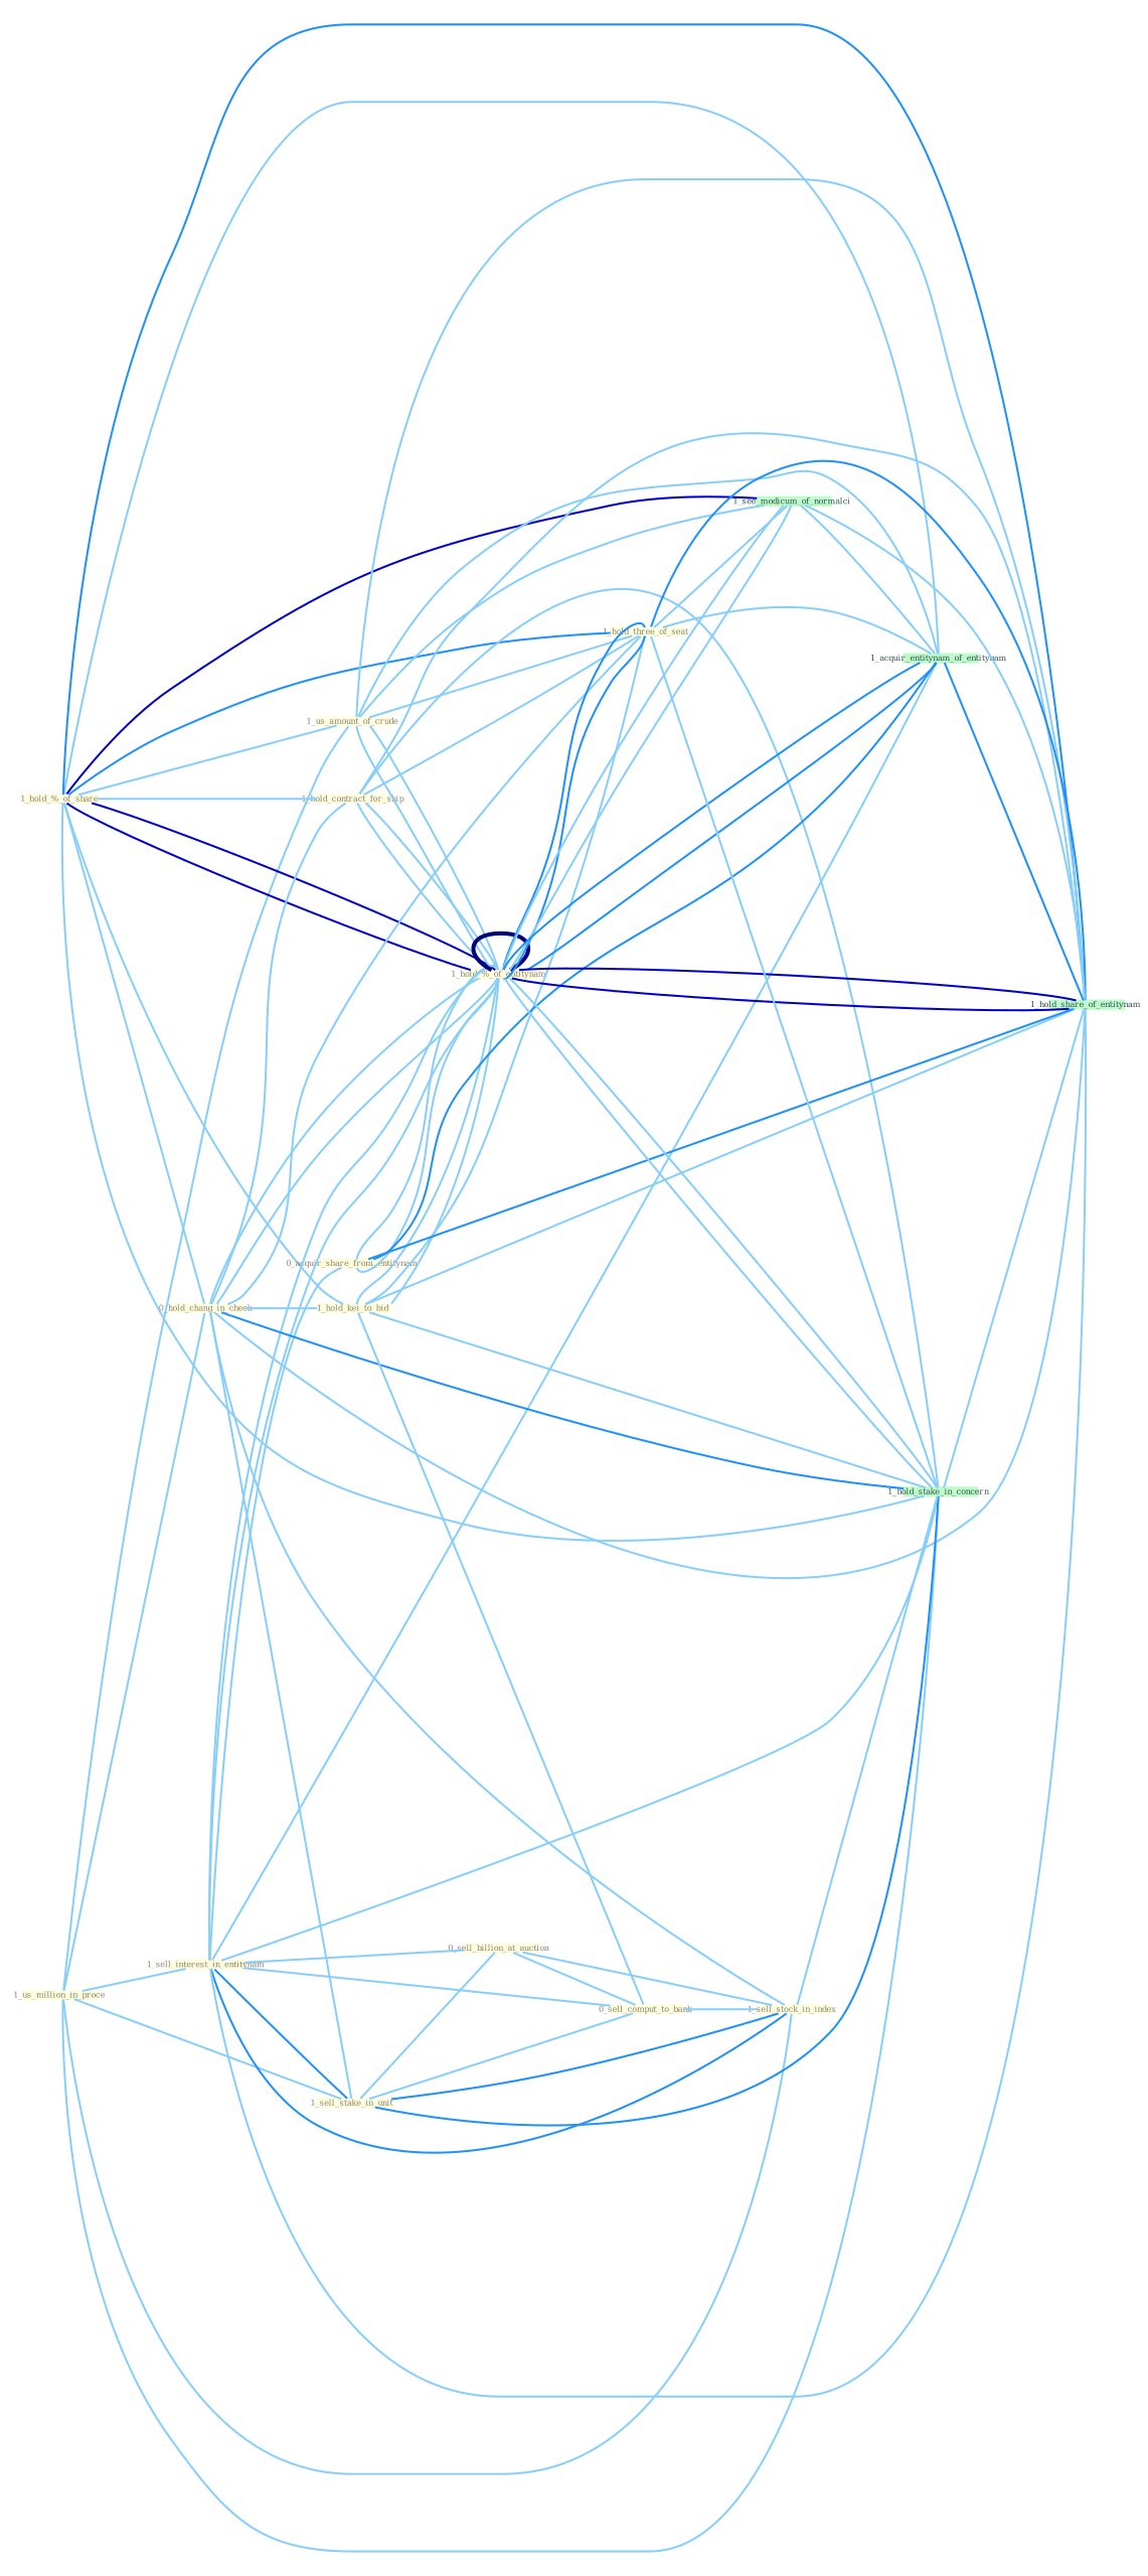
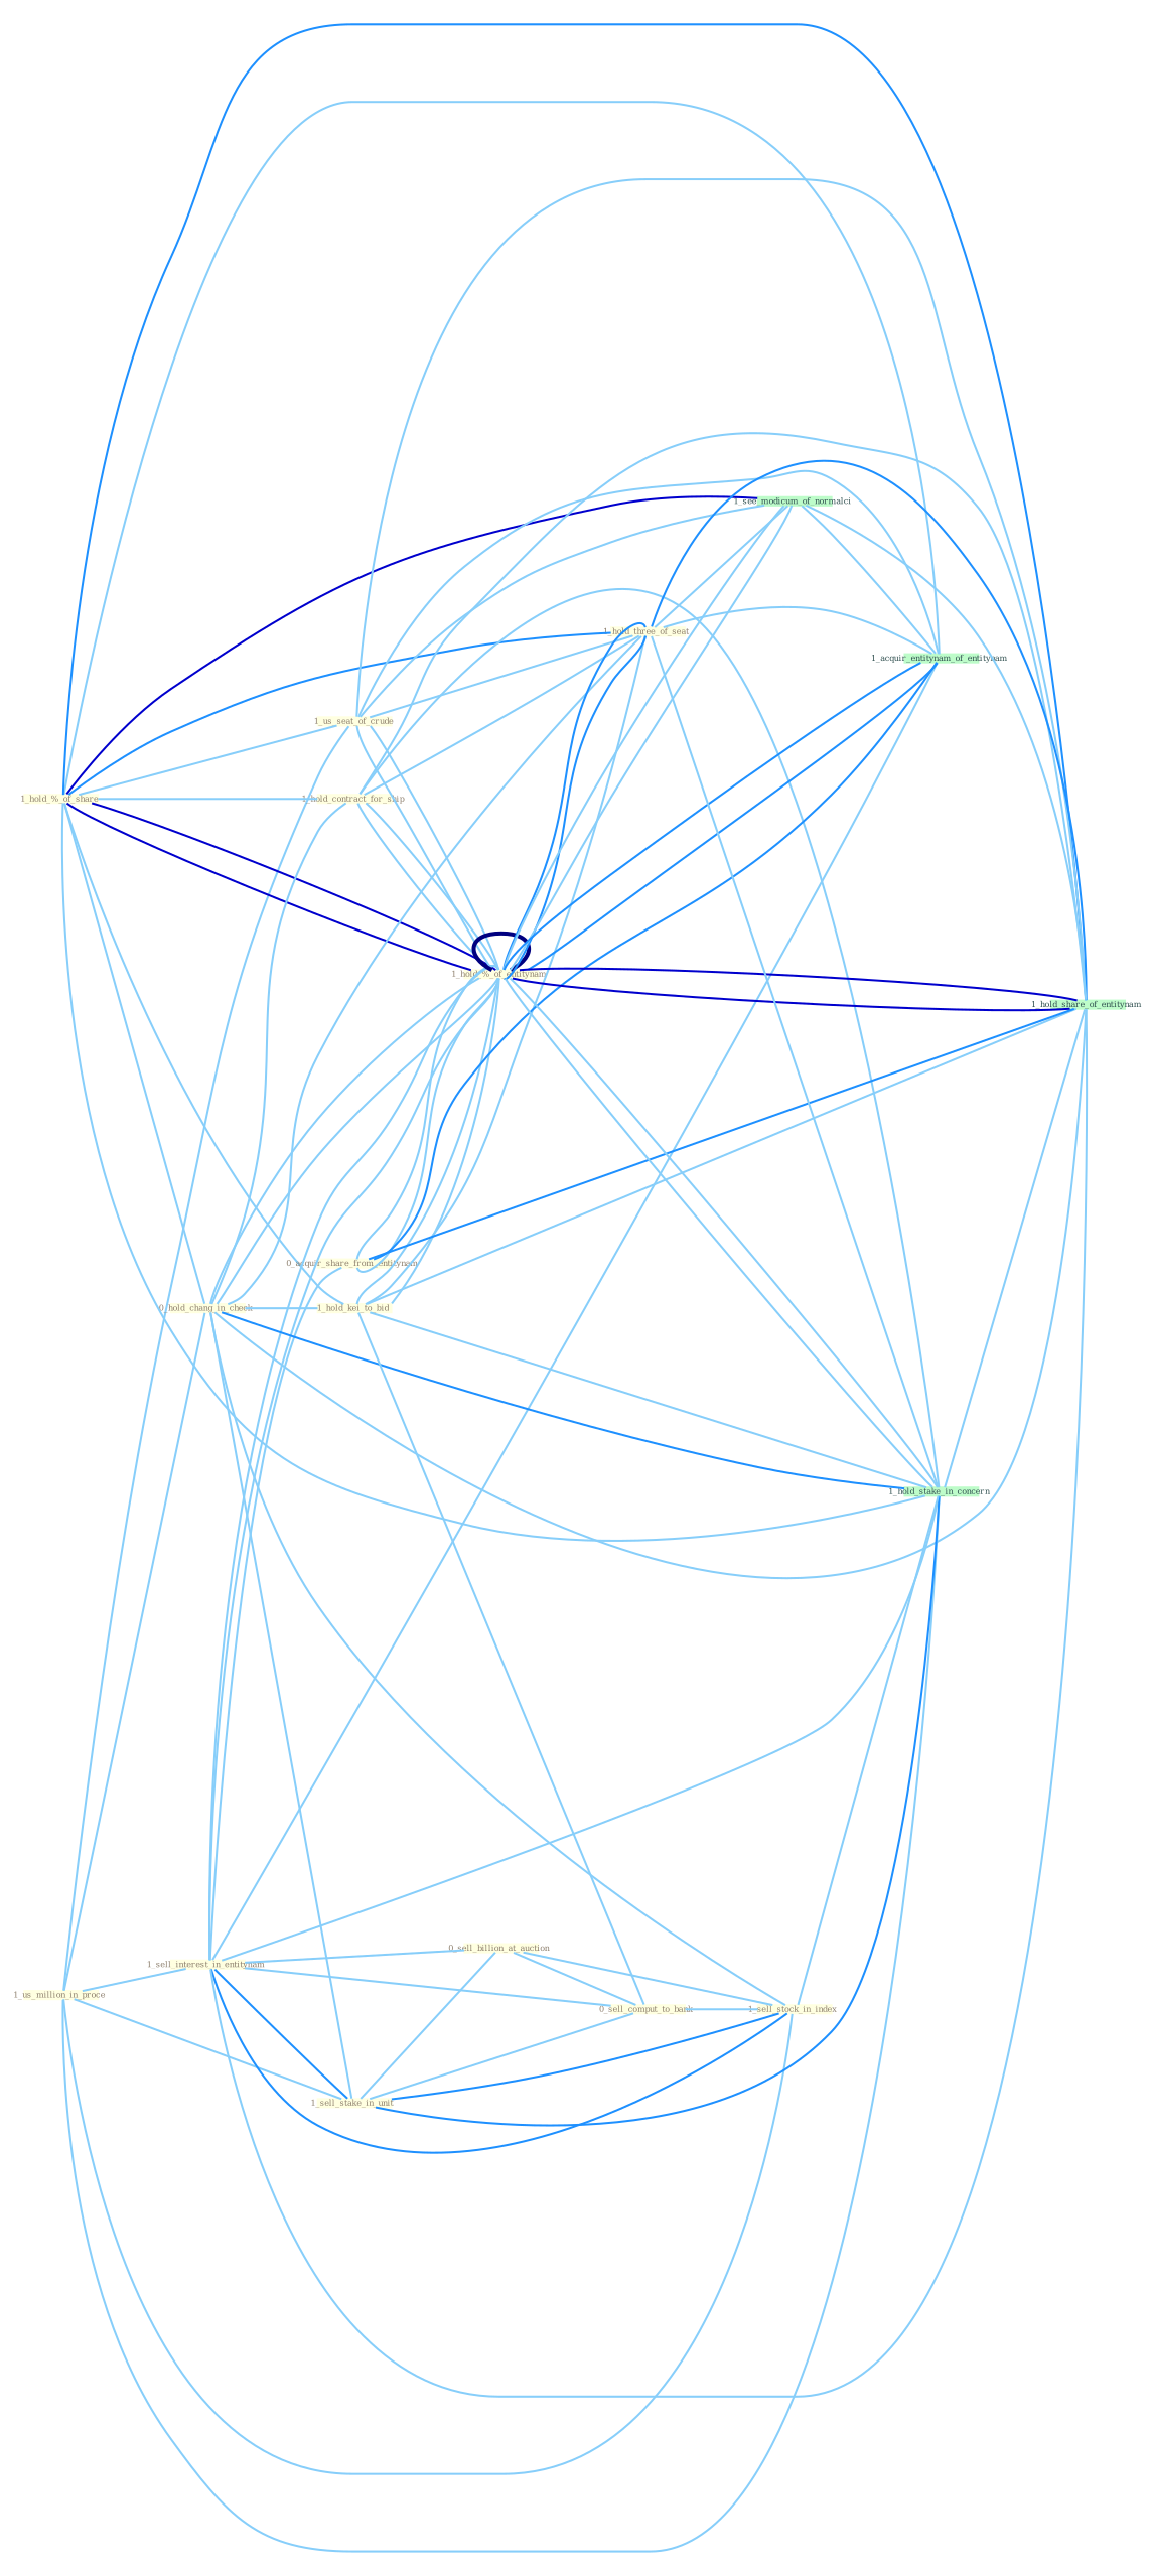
  graph {
    rankdir=LR
    node [color="#ffffe0" fixedsize=true fontcolor="#8b7d6b" fontsize=4 shape=polygon style=filled]
    edge [color="#87cefa" w=1]
    "1_us_million_in_proce " [height=.06 width=.5]
    "1_hold_%_of_share " [height=.06 width=.5]
    "1_sell_interest_in_entitynam " [height=.06 width=.5]
-   "1_us_amount_of_crude " [height=.06 width=.5]
+   "1_us_amount_of_crude " [height=.06 width=.5 label="1_us_seat_of_crude"]
    "0_hold_chang_in_check " [height=.06 width=.5]
    "1_hold_contract_for_ship " [height=.06 width=.5]
    "1_hold_kei_to_bid " [height=.06 width=.5]
    "1_sell_stake_in_unit " [height=.06 width=.5]
    "0_sell_billion_at_auction " [height=.06 width=.5]
    "0_sell_comput_to_bank " [height=.06 width=.5]
    "0_acquir_share_from_entitynam " [height=.06 width=.5]
    "1_sell_stock_in_index " [height=.06 width=.5]
    "1_hold_%_of_entitynam " [height=.06 width=.5]
    "1_hold_three_of_seat " [height=.06 width=.5]
    "1_hold_stake_in_concern " [color="#BDFCC9" fontcolor="#2f4f4f" height=.06 width=.5]
    "1_see_modicum_of_normalci " [color="#BDFCC9" fontcolor="#2f4f4f" height=.06 width=.5]
    "1_acquir_entitynam_of_entitynam " [color="#BDFCC9" fontcolor="#2f4f4f" height=.06 width=.5]
    "1_hold_share_of_entitynam " [color="#BDFCC9" fontcolor="#2f4f4f" height=.06 width=.5]
    subgraph sub_1 {
      "1_us_million_in_proce "
      "1_hold_%_of_share "
      "1_sell_interest_in_entitynam "
      "1_us_amount_of_crude "
      "0_hold_chang_in_check "
      "1_hold_contract_for_ship "
      "1_hold_kei_to_bid "
      "1_sell_stake_in_unit "
      "0_sell_billion_at_auction "
      "0_sell_comput_to_bank "
      "0_acquir_share_from_entitynam "
      "1_sell_stock_in_index "
      "1_hold_%_of_entitynam "
      "1_hold_three_of_seat "
    }
    subgraph sub_2 {
    }
    "1_us_million_in_proce " -- "1_sell_interest_in_entitynam "
    "1_us_million_in_proce " -- "1_us_amount_of_crude "
    "1_us_million_in_proce " -- "0_hold_chang_in_check "
    "1_us_million_in_proce " -- "1_sell_stake_in_unit "
    "1_us_million_in_proce " -- "1_sell_stock_in_index "
    "1_us_million_in_proce " -- "1_hold_stake_in_concern "
    "1_hold_%_of_share " -- "1_us_amount_of_crude "
    "1_hold_%_of_share " -- "0_hold_chang_in_check "
    "1_hold_%_of_share " -- "1_hold_contract_for_ship "
    "1_hold_%_of_share " -- "1_hold_kei_to_bid "
    "1_hold_%_of_share " -- "1_hold_%_of_entitynam " [color="#0000cd" w=3]
    "1_hold_%_of_share " -- "1_hold_%_of_entitynam " [color="#0000cd" w=3]
    "1_hold_%_of_share " -- "1_hold_three_of_seat " [color="#1e90ff" w=2]
    "1_hold_%_of_share " -- "1_hold_stake_in_concern "
    "1_hold_%_of_share " -- "1_see_modicum_of_normalci " [color="#0000cd"]
    "1_hold_%_of_share " -- "1_acquir_entitynam_of_entitynam "
    "1_hold_%_of_share " -- "1_hold_share_of_entitynam " [color="#1e90ff" w=2]
    "1_sell_interest_in_entitynam " -- "1_sell_stake_in_unit " [color="#1e90ff" w=2]
    "1_sell_interest_in_entitynam " -- "0_sell_billion_at_auction "
    "1_sell_interest_in_entitynam " -- "0_sell_comput_to_bank "
    "1_sell_interest_in_entitynam " -- "0_acquir_share_from_entitynam "
    "1_sell_interest_in_entitynam " -- "1_sell_stock_in_index " [color="#1e90ff" w=2]
    "1_sell_interest_in_entitynam " -- "1_hold_%_of_entitynam "
    "1_sell_interest_in_entitynam " -- "1_hold_%_of_entitynam "
    "1_sell_interest_in_entitynam " -- "1_hold_stake_in_concern "
    "1_sell_interest_in_entitynam " -- "1_acquir_entitynam_of_entitynam "
    "1_sell_interest_in_entitynam " -- "1_hold_share_of_entitynam "
    "1_us_amount_of_crude " -- "1_hold_%_of_entitynam "
    "1_us_amount_of_crude " -- "1_hold_%_of_entitynam "
    "1_us_amount_of_crude " -- "1_hold_three_of_seat "
    "1_us_amount_of_crude " -- "1_see_modicum_of_normalci "
    "1_us_amount_of_crude " -- "1_acquir_entitynam_of_entitynam "
    "1_us_amount_of_crude " -- "1_hold_share_of_entitynam "
    "0_hold_chang_in_check " -- "1_hold_contract_for_ship "
    "0_hold_chang_in_check " -- "1_hold_kei_to_bid "
    "0_hold_chang_in_check " -- "1_sell_stake_in_unit "
    "0_hold_chang_in_check " -- "1_sell_stock_in_index "
    "0_hold_chang_in_check " -- "1_hold_%_of_entitynam "
    "0_hold_chang_in_check " -- "1_hold_%_of_entitynam "
    "0_hold_chang_in_check " -- "1_hold_three_of_seat "
    "0_hold_chang_in_check " -- "1_hold_stake_in_concern " [color="#1e90ff" w=2]
    "0_hold_chang_in_check " -- "1_hold_share_of_entitynam "
    "1_hold_contract_for_ship " -- "1_hold_%_of_entitynam "
    "1_hold_contract_for_ship " -- "1_hold_%_of_entitynam "
    "1_hold_contract_for_ship " -- "1_hold_three_of_seat "
    "1_hold_contract_for_ship " -- "1_hold_stake_in_concern "
    "1_hold_contract_for_ship " -- "1_hold_share_of_entitynam "
    "1_hold_kei_to_bid " -- "0_sell_comput_to_bank "
    "1_hold_kei_to_bid " -- "1_hold_%_of_entitynam "
    "1_hold_kei_to_bid " -- "1_hold_%_of_entitynam "
    "1_hold_kei_to_bid " -- "1_hold_three_of_seat "
    "1_hold_kei_to_bid " -- "1_hold_stake_in_concern "
    "1_hold_kei_to_bid " -- "1_hold_share_of_entitynam "
    "1_sell_stake_in_unit " -- "0_sell_billion_at_auction "
    "1_sell_stake_in_unit " -- "0_sell_comput_to_bank "
    "1_sell_stake_in_unit " -- "1_sell_stock_in_index " [color="#1e90ff" w=2]
    "1_sell_stake_in_unit " -- "1_hold_stake_in_concern " [color="#1e90ff" w=2]
    "0_sell_billion_at_auction " -- "0_sell_comput_to_bank "
    "0_sell_billion_at_auction " -- "1_sell_stock_in_index "
    "0_sell_comput_to_bank " -- "1_sell_stock_in_index "
    "0_acquir_share_from_entitynam " -- "1_hold_%_of_entitynam "
    "0_acquir_share_from_entitynam " -- "1_hold_%_of_entitynam "
    "0_acquir_share_from_entitynam " -- "1_acquir_entitynam_of_entitynam " [color="#1e90ff" w=2]
    "0_acquir_share_from_entitynam " -- "1_hold_share_of_entitynam " [color="#1e90ff" w=2]
    "1_sell_stock_in_index " -- "1_hold_stake_in_concern "
    "1_hold_%_of_entitynam " -- "1_hold_%_of_entitynam " [color="#000080" style=bold w=4]
    "1_hold_%_of_entitynam " -- "1_hold_three_of_seat " [color="#1e90ff" w=2]
    "1_hold_%_of_entitynam " -- "1_hold_three_of_seat " [color="#1e90ff" w=2]
    "1_hold_%_of_entitynam " -- "1_hold_stake_in_concern "
    "1_hold_%_of_entitynam " -- "1_hold_stake_in_concern "
    "1_hold_%_of_entitynam " -- "1_see_modicum_of_normalci "
    "1_hold_%_of_entitynam " -- "1_see_modicum_of_normalci "
    "1_hold_%_of_entitynam " -- "1_acquir_entitynam_of_entitynam " [color="#1e90ff" w=2]
    "1_hold_%_of_entitynam " -- "1_acquir_entitynam_of_entitynam " [color="#1e90ff" w=2]
    "1_hold_%_of_entitynam " -- "1_hold_share_of_entitynam " [color="#0000cd" w=3]
    "1_hold_%_of_entitynam " -- "1_hold_share_of_entitynam " [color="#0000cd" w=3]
    "1_hold_three_of_seat " -- "1_hold_stake_in_concern "
    "1_hold_three_of_seat " -- "1_see_modicum_of_normalci "
    "1_hold_three_of_seat " -- "1_acquir_entitynam_of_entitynam "
    "1_hold_three_of_seat " -- "1_hold_share_of_entitynam " [color="#1e90ff" w=2]
    "1_hold_stake_in_concern " -- "1_hold_share_of_entitynam "
    "1_see_modicum_of_normalci " -- "1_acquir_entitynam_of_entitynam "
    "1_see_modicum_of_normalci " -- "1_hold_share_of_entitynam "
-   "1_acquir_entitynam_of_entitynam " -- "1_hold_share_of_entitynam " [color="#1e90ff" w=2]
  }
